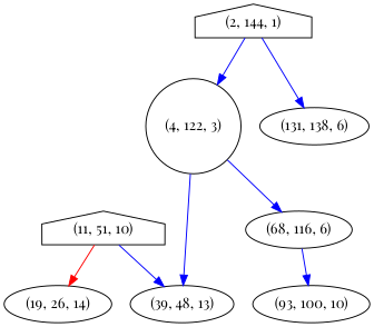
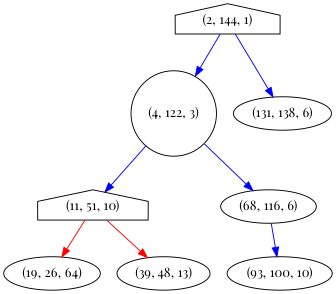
  digraph {
    fontname="Playfair Display"
    node [fontname="Playfair Display" shape=ellipse]
    edge [color=blue fontname="Playfair Display"]
    "(2, 144, 1)" [shape=house]
    "(4, 122, 3)" [shape=circle]
    "(131, 138, 6)"
    "(11, 51, 10)" [shape=house]
    "(68, 116, 6)"
-   "(19, 26, 14)"
+   "(19, 26, 14)" [label="(19, 26, 64)"]
    n7 [label="(39, 48, 13)"]
    "(93, 100, 10)"
    "(2, 144, 1)" -> "(4, 122, 3)"
    "(2, 144, 1)" -> "(131, 138, 6)"
-   "(4, 122, 3)" -> n7
+   "(4, 122, 3)" -> "(11, 51, 10)"
    "(4, 122, 3)" -> "(68, 116, 6)"
    "(11, 51, 10)" -> "(19, 26, 14)" [color=red]
-   "(11, 51, 10)" -> n7
+   "(11, 51, 10)" -> n7 [color=red]
    "(68, 116, 6)" -> "(93, 100, 10)"
  }
